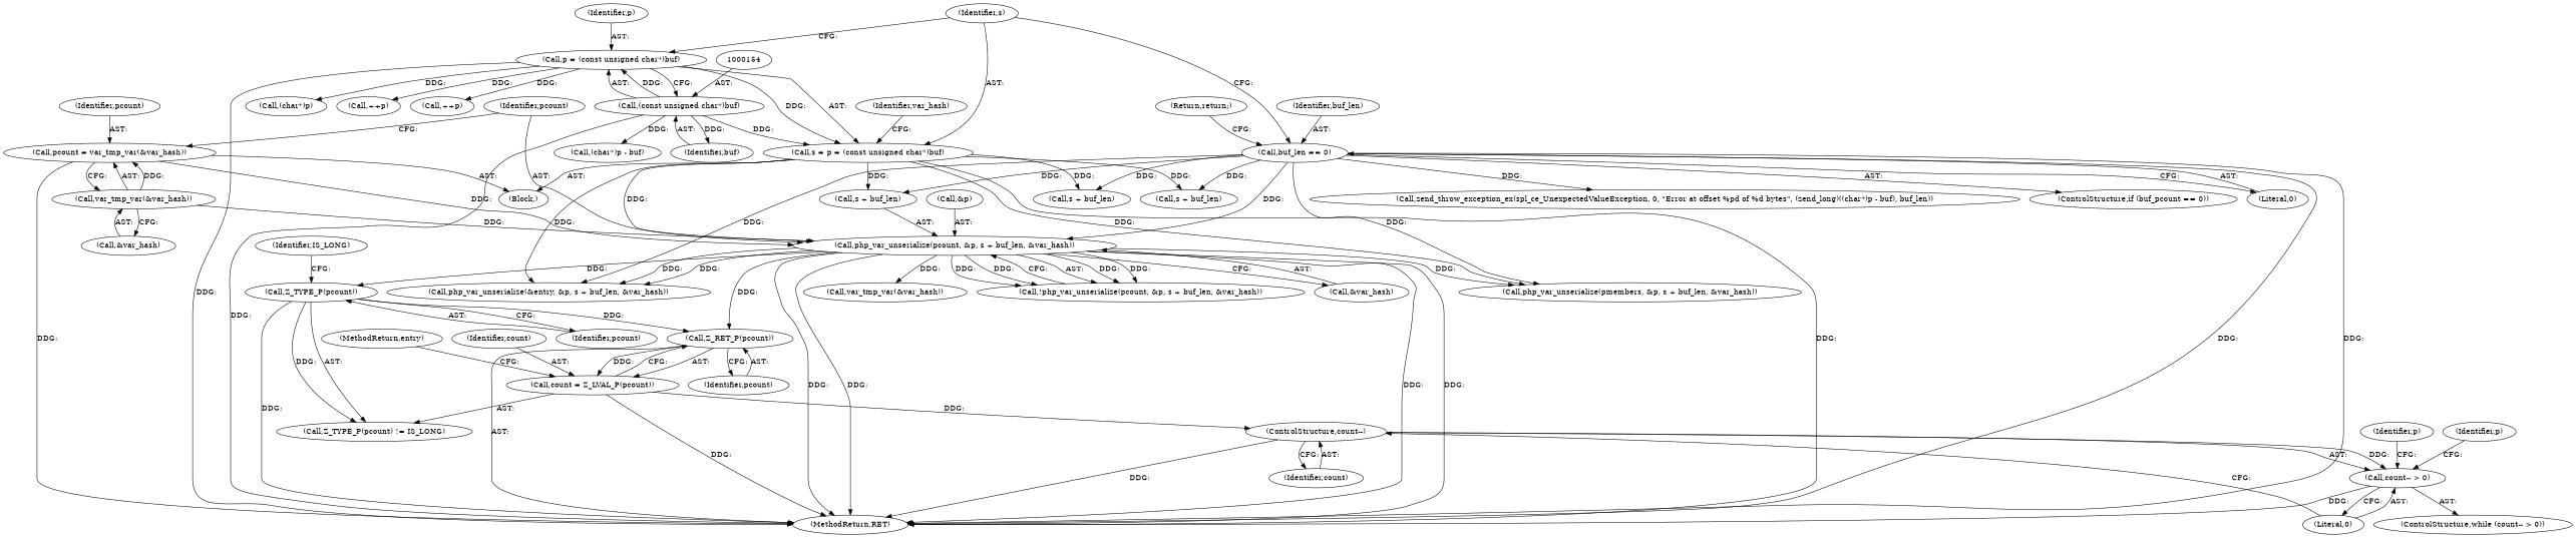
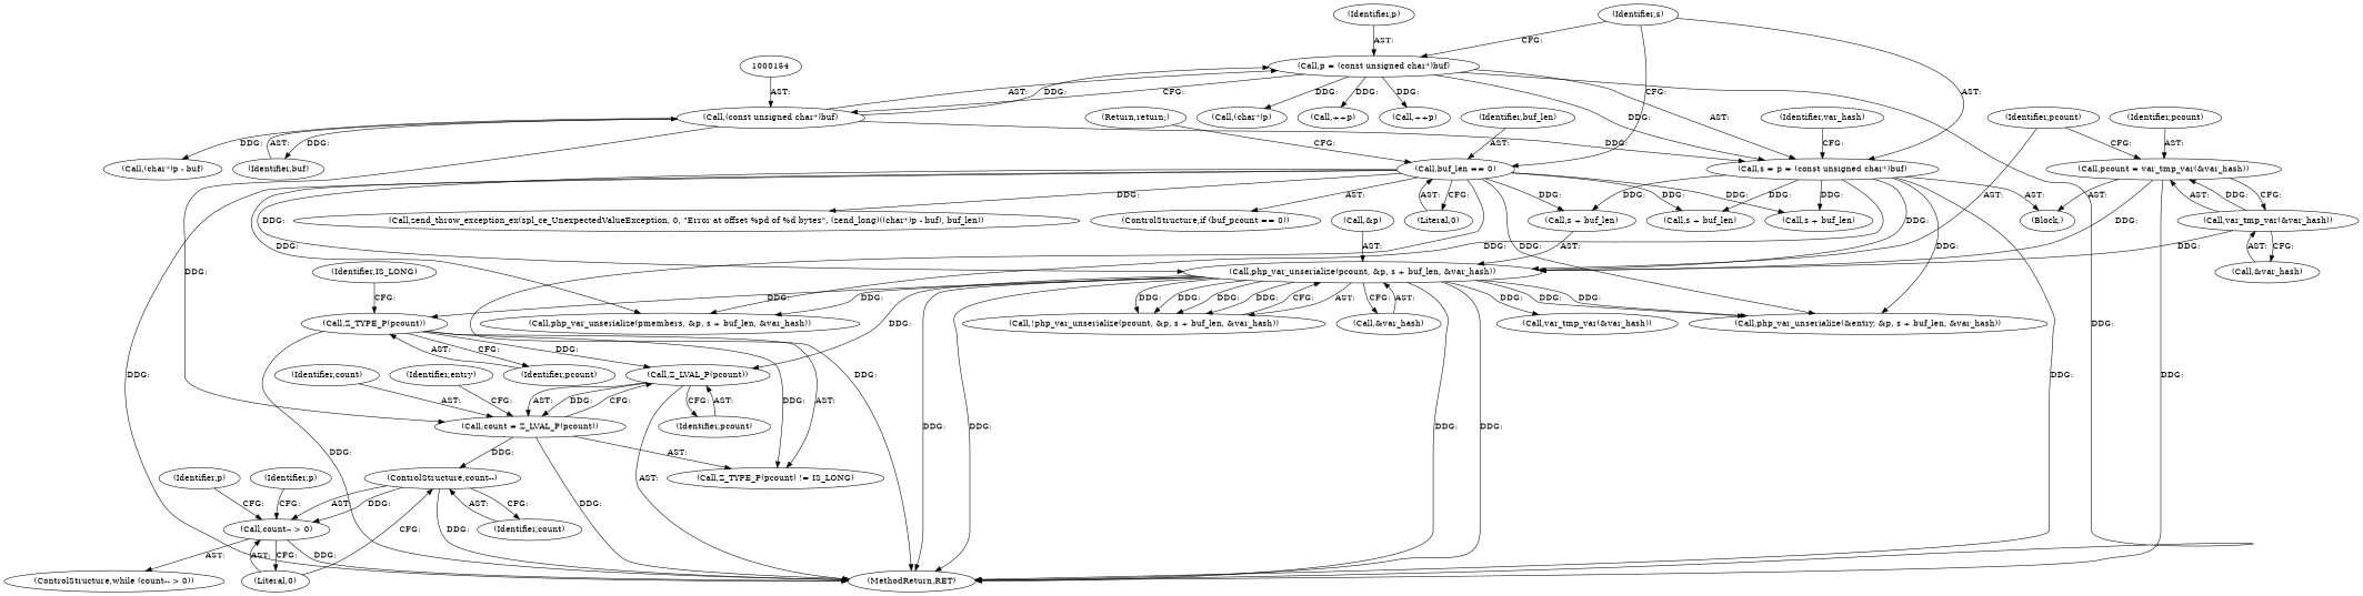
  digraph {
-   n1 [label="(Call,Z_RET_P(pcount))"]
+   n1 [label="(Call,Z_LVAL_P(pcount))"]
    n2 [label="(Call,count = Z_LVAL_P(pcount))"]
    n3 [label="(MethodReturn,RET)"]
    n4 [label="(Identifier,pcount)"]
    n5 [label="(Call,Z_TYPE_P(pcount) != IS_LONG)"]
    n6 [label="(ControlStructure,count--)"]
    n7 [label="(Call,php_var_unserialize(pcount, &p, s + buf_len, &var_hash))"]
    n8 [label="(Call,Z_TYPE_P(pcount))"]
    n9 [label="(Call,php_var_unserialize(pmembers, &p, s + buf_len, &var_hash))"]
    n10 [label="(Call,php_var_unserialize(&entry, &p, s + buf_len, &var_hash))"]
    n11 [label="(Call,var_tmp_var(&var_hash))"]
    n12 [label="(Call,!php_var_unserialize(pcount, &p, s + buf_len, &var_hash))"]
    n13 [label="(Call,&var_hash)"]
    n14 [label="(Identifier,pcount)"]
    n15 [label="(Call,pcount = var_tmp_var(&var_hash))"]
    n16 [label="(Call,var_tmp_var(&var_hash))"]
    n17 [label="(Block,)"]
    n18 [label="(Call,&var_hash)"]
    n19 [label="(Call,s = p = (const unsigned char*)buf)"]
    n20 [label="(Call,s + buf_len)"]
    n21 [label="(Call,s + buf_len)"]
    n22 [label="(Call,s + buf_len)"]
    n23 [label="(Call,p = (const unsigned char*)buf)"]
    n24 [label="(Call,(const unsigned char*)buf)"]
    n25 [label="(Call,(char*)p)"]
    n26 [label="(Call,++p)"]
    n27 [label="(Call,++p)"]
    n28 [label="(Identifier,buf)"]
    n29 [label="(Call,(char*)p - buf)"]
    n30 [label="(Call,buf_len == 0)"]
    n31 [label="(Call,zend_throw_exception_ex(spl_ce_UnexpectedValueException, 0, \"Error at offset %pd of %d bytes\", (zend_long)((char*)p - buf), buf_len))"]
    n32 [label="(ControlStructure,if (buf_pcount == 0))"]
    n33 [label="(Literal,0)"]
    n34 [label="(Call,count-- > 0)"]
    n35 [label="(Identifier,count)"]
    n36 [label="(ControlStructure,while (count-- > 0))"]
    n37 [label="(Literal,0)"]
    n38 [label="(Identifier,IS_LONG)"]
    n39 [label="(Identifier,count)"]
    n40 [label="(Identifier,p)"]
    n41 [label="(Call,&p)"]
    n42 [label="(Identifier,var_hash)"]
    n43 [label="(Identifier,pcount)"]
    n44 [label="(Identifier,s)"]
    n45 [label="(Identifier,buf_len)"]
    n46 [label="(Identifier,p)"]
-   n47 [label="(MethodReturn,entry)"]
+   n47 [label="(Identifier,entry)"]
    n48 [label="(Identifier,p)"]
    n49 [label="(Identifier,pcount)"]
    n50 [label="(Return,return;)"]
    1000154
    n1 -> n2 [label="AST: "]
    n1 -> n2 [label="DDG: "]
    n1 -> n3 [label="AST: "]
    n1 -> n4 [label="CFG: "]
    n2 -> n1 [label="CFG: "]
    n2 -> n3 [label="DDG: "]
    n2 -> n5 [label="AST: "]
    n2 -> n6 [label="DDG: "]
    n4 -> n1 [label="AST: "]
    n6 -> n3 [label="DDG: "]
    n6 -> n34 [label="AST: "]
    n6 -> n34 [label="DDG: "]
    n6 -> n35 [label="CFG: "]
    n7 -> n1 [label="DDG: "]
    n7 -> n3 [label="DDG: "]
    n7 -> n3 [label="DDG: "]
    n7 -> n3 [label="DDG: "]
    n7 -> n3 [label="DDG: "]
    n7 -> n8 [label="DDG: "]
    n7 -> n9 [label="DDG: "]
    n7 -> n10 [label="DDG: "]
    n7 -> n10 [label="DDG: "]
    n7 -> n11 [label="DDG: "]
    n7 -> n12 [label="AST: "]
    n7 -> n12 [label="DDG: "]
    n7 -> n12 [label="DDG: "]
    n7 -> n12 [label="DDG: "]
    n7 -> n12 [label="DDG: "]
    n7 -> n13 [label="CFG: "]
    n8 -> n1 [label="DDG: "]
    n8 -> n3 [label="DDG: "]
    n8 -> n5 [label="AST: "]
    n8 -> n5 [label="DDG: "]
    n8 -> n14 [label="CFG: "]
    n12 -> n7 [label="CFG: "]
    n13 -> n7 [label="AST: "]
    n14 -> n8 [label="AST: "]
    n15 -> n3 [label="DDG: "]
    n15 -> n7 [label="DDG: "]
    n15 -> n16 [label="CFG: "]
    n15 -> n17 [label="AST: "]
    n16 -> n7 [label="DDG: "]
    n16 -> n15 [label="AST: "]
    n16 -> n15 [label="DDG: "]
    n16 -> n18 [label="CFG: "]
    n18 -> n16 [label="AST: "]
    n19 -> n3 [label="DDG: "]
    n19 -> n7 [label="DDG: "]
    n19 -> n9 [label="DDG: "]
    n19 -> n10 [label="DDG: "]
    n19 -> n17 [label="AST: "]
    n19 -> n20 [label="DDG: "]
    n19 -> n21 [label="DDG: "]
    n19 -> n22 [label="DDG: "]
    n20 -> n7 [label="AST: "]
    n23 -> n3 [label="DDG: "]
    n23 -> n19 [label="AST: "]
    n23 -> n19 [label="DDG: "]
    n23 -> n24 [label="CFG: "]
    n23 -> n25 [label="DDG: "]
    n23 -> n26 [label="DDG: "]
    n23 -> n27 [label="DDG: "]
-   n24 -> n3 [label="DDG: "]
+   n24 -> n2 [label="DDG: "]
    n24 -> n19 [label="DDG: "]
    n24 -> n23 [label="AST: "]
    n24 -> n23 [label="DDG: "]
    n24 -> n28 [label="DDG: "]
    n24 -> n29 [label="DDG: "]
    n28 -> n24 [label="AST: "]
    n30 -> n3 [label="DDG: "]
    n30 -> n3 [label="DDG: "]
    n30 -> n7 [label="DDG: "]
    n30 -> n9 [label="DDG: "]
    n30 -> n10 [label="DDG: "]
    n30 -> n20 [label="DDG: "]
    n30 -> n21 [label="DDG: "]
    n30 -> n22 [label="DDG: "]
    n30 -> n31 [label="DDG: "]
    n30 -> n32 [label="AST: "]
    n30 -> n33 [label="CFG: "]
    n33 -> n30 [label="AST: "]
    n34 -> n3 [label="DDG: "]
    n34 -> n36 [label="AST: "]
    n34 -> n37 [label="CFG: "]
    n35 -> n6 [label="AST: "]
    n37 -> n6 [label="CFG: "]
    n37 -> n34 [label="AST: "]
    n38 -> n8 [label="CFG: "]
    n39 -> n2 [label="AST: "]
    n40 -> n34 [label="CFG: "]
    n41 -> n7 [label="AST: "]
    n42 -> n19 [label="CFG: "]
    n43 -> n15 [label="AST: "]
    n44 -> n19 [label="AST: "]
    n44 -> n23 [label="CFG: "]
    n44 -> n30 [label="CFG: "]
    n45 -> n30 [label="AST: "]
    n46 -> n23 [label="AST: "]
    n47 -> n2 [label="CFG: "]
    n48 -> n34 [label="CFG: "]
    n49 -> n7 [label="AST: "]
    n49 -> n15 [label="CFG: "]
    n50 -> n30 [label="CFG: "]
    1000154 -> n24 [label="AST: "]
  }
